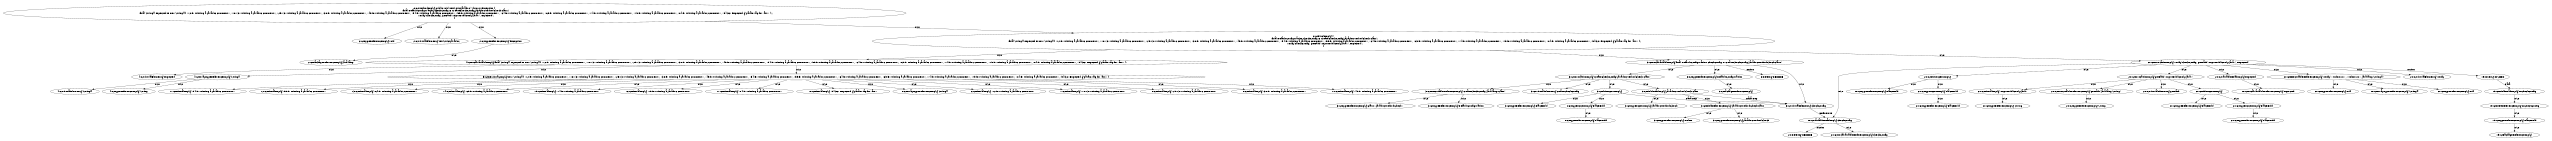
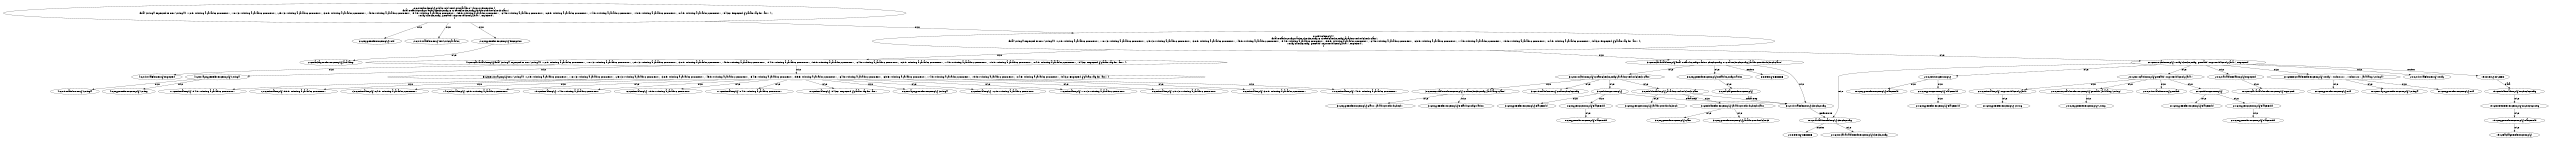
  digraph {
    node [shape=ellipse]
    n1 [label="2:CtTypeReferenceImpl@void"]
    n2 [label="2:CtVirtualElement@testStrictJavadoc"]
    n3 [label="2:CtTypeReferenceImpl@Exception"]
    n4 [label="2:CtPackageReferenceImpl@java.lang"]
    n5 [label="3:CtTypeReferenceImpl@DefaultConfiguration"]
    n6 [label="3:CtPackageReferenceImpl@"]
    n7 [label="3:CtExecutableReferenceImpl@createCheckConfig(java.lang.Class)"]
    n8 [label="3:CtTypeReferenceImpl@DefaultConfiguration"]
    n9 [label="3:CtTypeReferenceImpl@Class<JavadocMethodCheck>"]
    n10 [label="3:CtVirtualElement@createCheckConfig"]
    n11 [label="3:CtTypeAccessImpl@PlaceHold"]
    n12 [label="3:CtTypeReferenceImpl@PlaceHold"]
    n13 [label="3:CtThisAccessImpl@"]
    n14 [label="3:CtTypeReferenceImpl@PlaceHold"]
    n15 [label="3:CtVirtualElement@checkConfig"]
    n16 [label="20:CtVariableReadImpl@checkConfig"]
    n17 [label="3:CtFieldReferenceImpl@JavadocMethodCheck.class"]
    n18 [label="3:CtTypeReferenceImpl@JavadocMethodCheck"]
-   n19 [label="3:CtTypeReferenceImpl@Delete"]
+   n19 [label="3:CtTypeReferenceImpl@Class"]
    n20 [label="3:CtFieldReadImpl@JavadocMethodCheck.class"]
    n21 [label="3:CtTypeAccessImpl@JavadocMethodCheck"]
    n22 [label="3:CtInvocationImpl@createCheckConfig(JavadocMethodCheck.class)"]
    n23 [label="20:CtLocalVariableReferenceImpl@checkConfig"]
    n24 [label="20:Delete@DELETE"]
    n25 [label="3:CtLocalVariableImpl@final DefaultConfiguration checkConfig = createCheckConfig(JavadocMethodCheck.class)"]
    n26 [label="3:Delete@DELETE"]
    n27 [label="4:CtVirtualElement@String[]"]
    n28 [label="4:CtArrayTypeReferenceImpl@String[]"]
    n29 [label="4:CtTypeReferenceImpl@String"]
    n30 [label="5:CtNewArrayImpl@new String[]\{ \"12:9: Missing a Javadoc comment.\", \"18:13: Missing a Javadoc comment.\", \"25:13: Missing a Javadoc comment.\", \"38:9: Missing a Javadoc comment.\", \"49:5: Missing a Javadoc comment.\", \"54:5: Missing a Javadoc comment.\", \"59:5: Missing a Javadoc comment.\", \"64:5: Missing a Javadoc comment.\", \"69:5: Missing a Javadoc comment.\", \"74:5: Missing a Javadoc comment.\", \"79:5: Missing a Javadoc comment.\", \"84:5: Missing a Javadoc comment.\", \"94:32: Expected @param tag for 'aA'.\" \}"]
    n31 [label="5:CtArrayTypeReferenceImpl@String[]"]
    n32 [label="6:CtLiteralImpl@\"12:9: Missing a Javadoc comment.\""]
    n33 [label="7:CtLiteralImpl@\"18:13: Missing a Javadoc comment.\""]
    n34 [label="8:CtLiteralImpl@\"25:13: Missing a Javadoc comment.\""]
    n35 [label="9:CtLiteralImpl@\"38:9: Missing a Javadoc comment.\""]
    n36 [label="10:CtLiteralImpl@\"49:5: Missing a Javadoc comment.\""]
    n37 [label="11:CtLiteralImpl@\"54:5: Missing a Javadoc comment.\""]
    n38 [label="12:CtLiteralImpl@\"59:5: Missing a Javadoc comment.\""]
    n39 [label="13:CtLiteralImpl@\"64:5: Missing a Javadoc comment.\""]
    n40 [label="14:CtLiteralImpl@\"69:5: Missing a Javadoc comment.\""]
    n41 [label="15:CtLiteralImpl@\"74:5: Missing a Javadoc comment.\""]
    n42 [label="16:CtLiteralImpl@\"79:5: Missing a Javadoc comment.\""]
    n43 [label="17:CtLiteralImpl@\"84:5: Missing a Javadoc comment.\""]
    n44 [label="18:CtLiteralImpl@\"94:32: Expected @param tag for 'aA'.\""]
    n45 [label="4:CtVirtualElement@expected"]
    n46 [label="20:CtVariableReadImpl@expected"]
    n47 [label="20:CtLocalVariableReferenceImpl@expected"]
    n48 [label="4:CtLocalVariableImpl@final String[] expected = new String[]\{ \"12:9: Missing a Javadoc comment.\", \"18:13: Missing a Javadoc comment.\", \"25:13: Missing a Javadoc comment.\", \"38:9: Missing a Javadoc comment.\", \"49:5: Missing a Javadoc comment.\", \"54:5: Missing a Javadoc comment.\", \"59:5: Missing a Javadoc comment.\", \"64:5: Missing a Javadoc comment.\", \"69:5: Missing a Javadoc comment.\", \"74:5: Missing a Javadoc comment.\", \"79:5: Missing a Javadoc comment.\", \"84:5: Missing a Javadoc comment.\", \"94:32: Expected @param tag for 'aA'.\" \}"]
    n49 [label="20:CtExecutableReferenceImpl@verify(<unknown>,<unknown>,java.lang.String[])"]
    n50 [label="20:CtTypeReferenceImpl@null"]
    n51 [label="20:CtTypeReferenceImpl@null"]
    n52 [label="20:CtArrayTypeReferenceImpl@String[]"]
    n53 [label="20:CtVirtualElement@verify"]
    n54 [label="20:CtTypeAccessImpl@PlaceHold"]
    n55 [label="20:CtTypeReferenceImpl@PlaceHold"]
    n56 [label="20:CtThisAccessImpl@"]
    n57 [label="20:CtTypeReferenceImpl@PlaceHold"]
    n58 [label="20:CtExecutableReferenceImpl@getPath(java.lang.String)"]
    n59 [label="20:CtTypeReferenceImpl@String"]
    n60 [label="20:CtVirtualElement@getPath"]
    n61 [label="20:CtTypeAccessImpl@PlaceHold"]
    n62 [label="20:CtTypeReferenceImpl@PlaceHold"]
    n63 [label="20:CtThisAccessImpl@"]
    n64 [label="20:CtTypeReferenceImpl@PlaceHold"]
    n65 [label="20:CtLiteralImpl@\"InputPublicOnly.java\""]
    n66 [label="20:CtTypeReferenceImpl@String"]
    n67 [label="20:CtInvocationImpl@getPath(\"InputPublicOnly.java\")"]
    n68 [label="20:CtInvocationImpl@verify(checkConfig, getPath(\"InputPublicOnly.java\"), expected)"]
    n69 [label="19:Insert@INSERT"]
    n70 [label="19:CtFieldReadImpl@mCheckConfig"]
    n71 [label="2:CtBlockImpl@\{\n    final DefaultConfiguration checkConfig = createCheckConfig(JavadocMethodCheck.class);\n    final String[] expected = new String[]\{ \"12:9: Missing a Javadoc comment.\", \"18:13: Missing a Javadoc comment.\", \"25:13: Missing a Javadoc comment.\", \"38:9: Missing a Javadoc comment.\", \"49:5: Missing a Javadoc comment.\", \"54:5: Missing a Javadoc comment.\", \"59:5: Missing a Javadoc comment.\", \"64:5: Missing a Javadoc comment.\", \"69:5: Missing a Javadoc comment.\", \"74:5: Missing a Javadoc comment.\", \"79:5: Missing a Javadoc comment.\", \"84:5: Missing a Javadoc comment.\", \"94:32: Expected @param tag for 'aA'.\" \};\n    verify(checkConfig, getPath(\"InputPublicOnly.java\"), expected);\n\}"]
    n72 [label="2:CtMethodImpl@public void testStrictJavadoc() throws Exception \{\n    final DefaultConfiguration checkConfig = createCheckConfig(JavadocMethodCheck.class);\n    final String[] expected = new String[]\{ \"12:9: Missing a Javadoc comment.\", \"18:13: Missing a Javadoc comment.\", \"25:13: Missing a Javadoc comment.\", \"38:9: Missing a Javadoc comment.\", \"49:5: Missing a Javadoc comment.\", \"54:5: Missing a Javadoc comment.\", \"59:5: Missing a Javadoc comment.\", \"64:5: Missing a Javadoc comment.\", \"69:5: Missing a Javadoc comment.\", \"74:5: Missing a Javadoc comment.\", \"79:5: Missing a Javadoc comment.\", \"84:5: Missing a Javadoc comment.\", \"94:32: Expected @param tag for 'aA'.\" \};\n    verify(checkConfig, getPath(\"InputPublicOnly.java\"), expected);\n\}"]
    n73 [label="19:CtFieldReferenceImpl@mCheckConfig"]
    n74 [label="19:CtPackageReferenceImpl@"]
    n75 [label="19:CtTypeReferenceImpl@PlaceHold"]
    n3 -> n4 [label=AST]
    n5 -> n6 [label=AST]
    n7 -> n8 [label=AST]
    n7 -> n9 [label=AST]
    n11 -> n12 [label=AST]
    n13 -> n11 [label=AST]
    n13 -> n14 [label=AST]
    n13 -> n15 [label="Data Dep"]
    n15 -> n16 [label="Define-Use"]
    n16 -> n23 [label=AST]
    n16 -> n24 [label=Action]
    n17 -> n18 [label=AST]
    n17 -> n19 [label=AST]
    n20 -> n15 [label="Data Dep"]
    n20 -> n17 [label=AST]
    n20 -> n21 [label=AST]
    n22 -> n7 [label=AST]
    n22 -> n10 [label=AST]
    n22 -> n13 [label=AST]
    n22 -> n20 [label=AST]
    n25 -> n5 [label=AST]
    n25 -> n15 [label=AST]
    n25 -> n22 [label=AST]
    n25 -> n26 [label=Action]
    n28 -> n27 [label=AST]
    n28 -> n29 [label=AST]
    n30 -> n31 [label=AST]
    n30 -> n32 [label=AST]
    n30 -> n33 [label=AST]
    n30 -> n34 [label=AST]
    n30 -> n35 [label=AST]
    n30 -> n36 [label=AST]
    n30 -> n37 [label=AST]
    n30 -> n38 [label=AST]
    n30 -> n39 [label=AST]
    n30 -> n40 [label=AST]
    n30 -> n41 [label=AST]
    n30 -> n42 [label=AST]
    n30 -> n43 [label=AST]
    n30 -> n44 [label=AST]
    n46 -> n47 [label=AST]
    n48 -> n28 [label=AST]
    n48 -> n30 [label=AST]
    n48 -> n45 [label=AST]
    n49 -> n50 [label=AST]
    n49 -> n51 [label=AST]
    n49 -> n52 [label=AST]
    n54 -> n55 [label=AST]
    n56 -> n54 [label=AST]
    n56 -> n57 [label=AST]
    n58 -> n59 [label=AST]
    n61 -> n62 [label=AST]
    n63 -> n61 [label=AST]
    n63 -> n64 [label=AST]
    n65 -> n66 [label=AST]
    n67 -> n58 [label=AST]
    n67 -> n60 [label=AST]
    n67 -> n63 [label=AST]
    n67 -> n65 [label=AST]
    n68 -> n16 [label=AST]
    n68 -> n46 [label=AST]
    n68 -> n49 [label=AST]
    n68 -> n53 [label=AST]
    n68 -> n56 [label=AST]
    n68 -> n67 [label=AST]
    n68 -> n69 [label=Action]
    n69 -> n70 [label=Data]
    n70 -> n73 [label=AST]
    n71 -> n25 [label=AST]
    n71 -> n48 [label=AST]
    n71 -> n68 [label=AST]
    n72 -> n1 [label=AST]
    n72 -> n2 [label=AST]
    n72 -> n3 [label=AST]
    n72 -> n71 [label=AST]
    n73 -> n75 [label=AST]
    n75 -> n74 [label=AST]
  }
